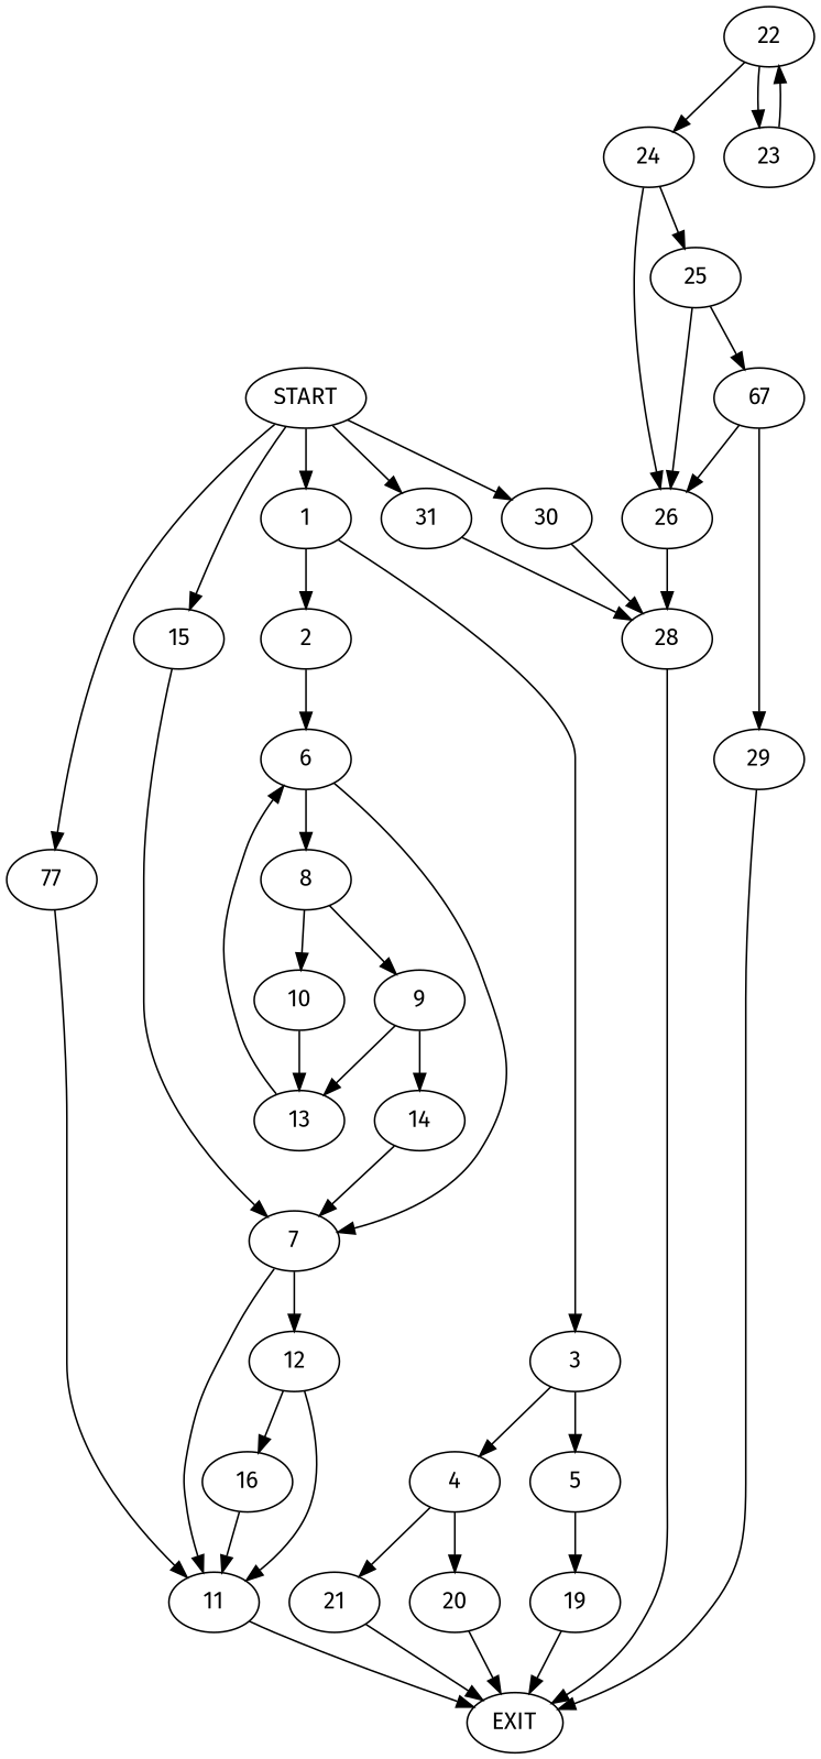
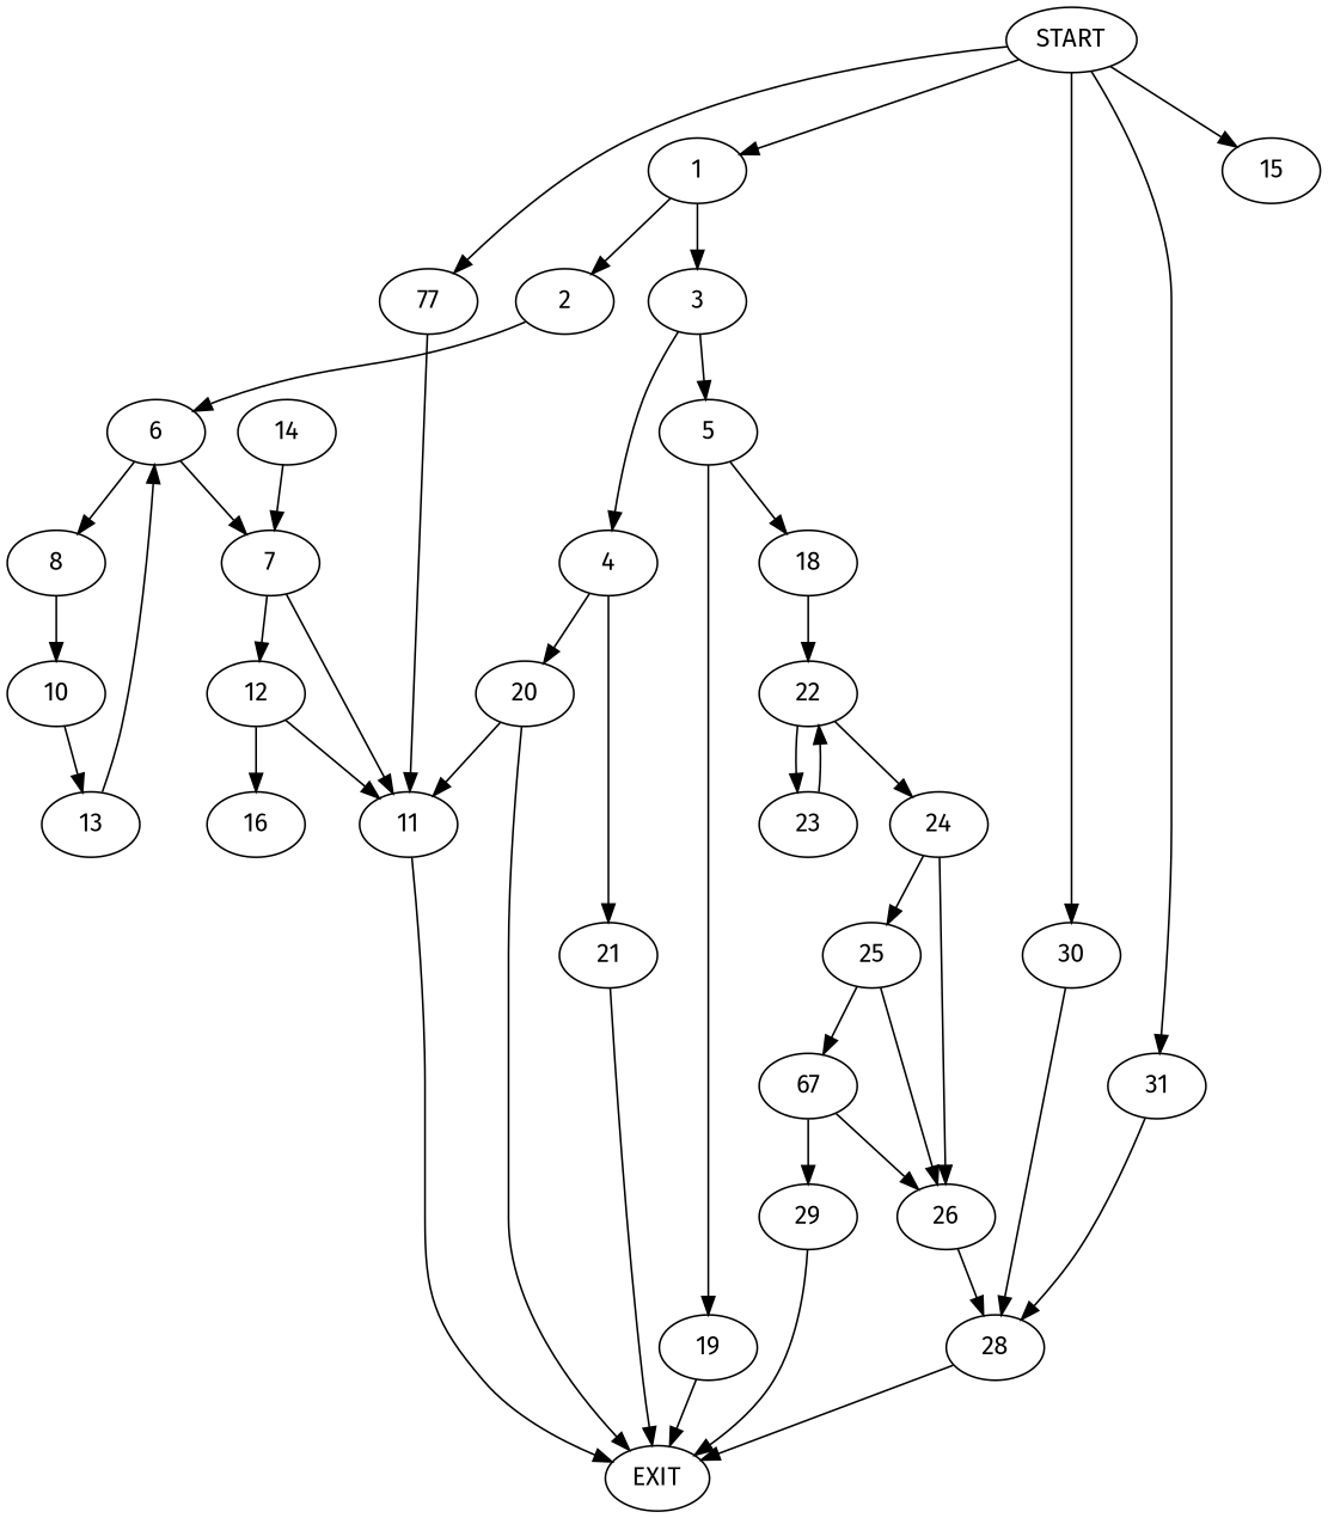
  digraph {
    fontname="Fira Sans"
    node [fontname="Fira Sans"]
    edge [fontname="Fira Sans"]
    n1 [label=START]
    1
    15
    n4 [label=77]
    30
    31
    2
    3
    7
    11
    28
    n12 [label=EXIT]
    6
    4
    5
    8
    20
    21
+   18
    19
    22
    12
-   9
    10
    16
    13
    14
    23
    24
    25
    26
    n32 [label=67]
    29
    n1 -> 1
    n1 -> 15
    n1 -> n4
    n1 -> 30
    n1 -> 31
    1 -> 2
    1 -> 3
-   15 -> 7
    n4 -> 11
    30 -> 28
    31 -> 28
    2 -> 6
    3 -> 4
    3 -> 5
    7 -> 11
    7 -> 12
    11 -> n12
    28 -> n12
    6 -> 7
    6 -> 8
    4 -> 20
    4 -> 21
+   5 -> 18
    5 -> 19
-   8 -> 9
    8 -> 10
    20 -> n12
    21 -> n12
+   18 -> 22
    19 -> n12
    22 -> 23
    22 -> 24
    12 -> 11
    12 -> 16
-   9 -> 13
-   9 -> 14
    10 -> 13
-   16 -> 11
+   20 -> 11
    13 -> 6
    14 -> 7
    23 -> 22
    24 -> 25
    24 -> 26
    25 -> 26
    25 -> n32
    26 -> 28
    n32 -> 26
    n32 -> 29
    29 -> n12
  }
